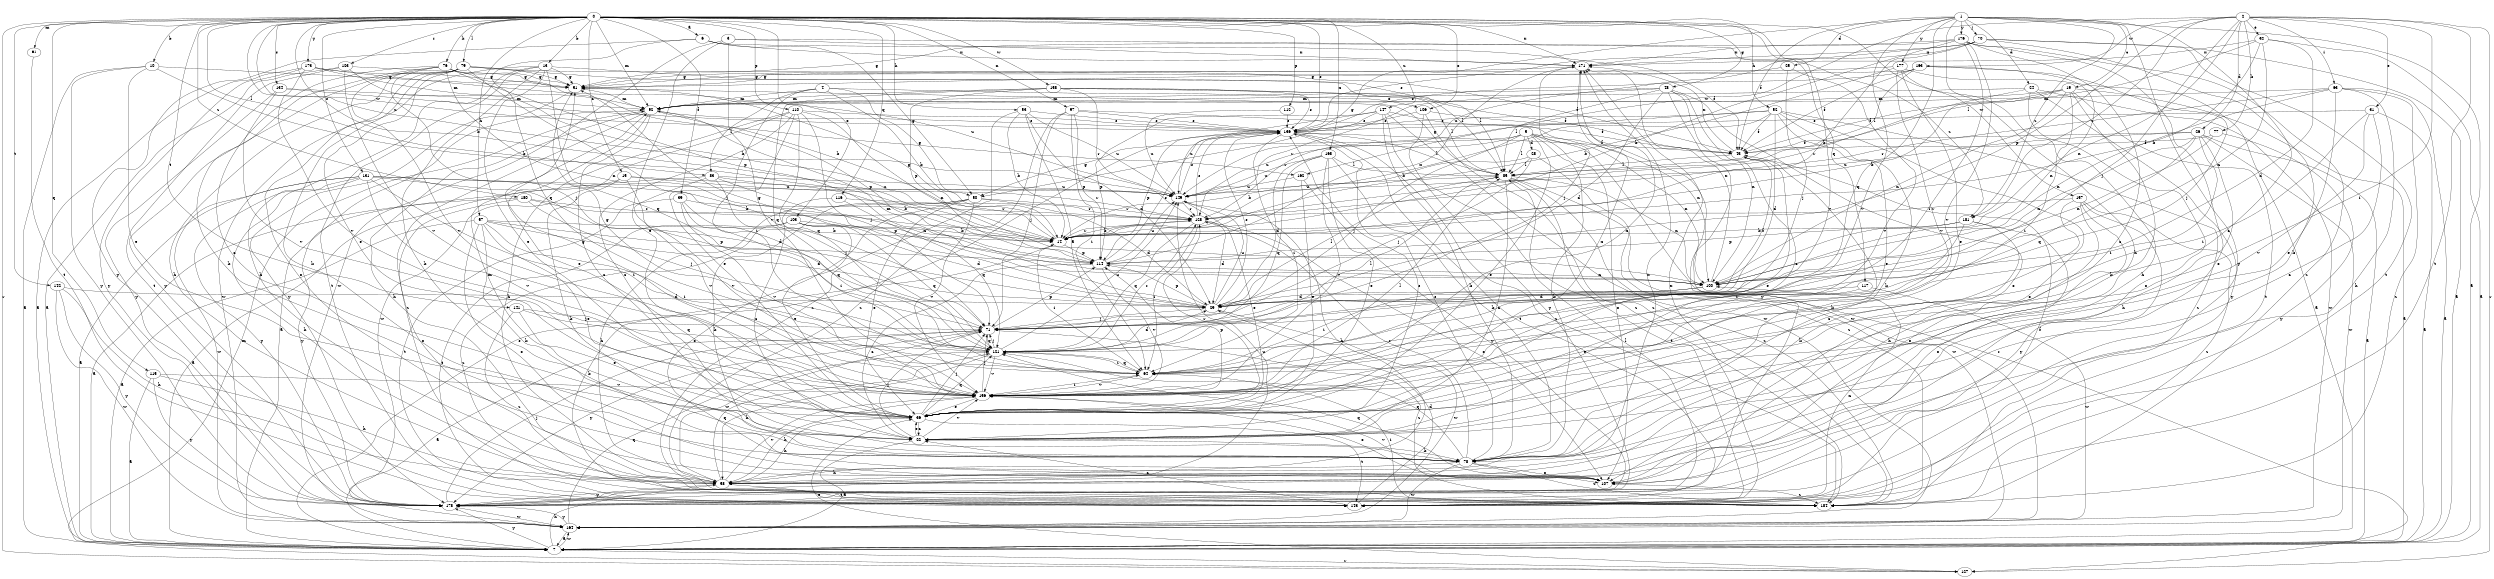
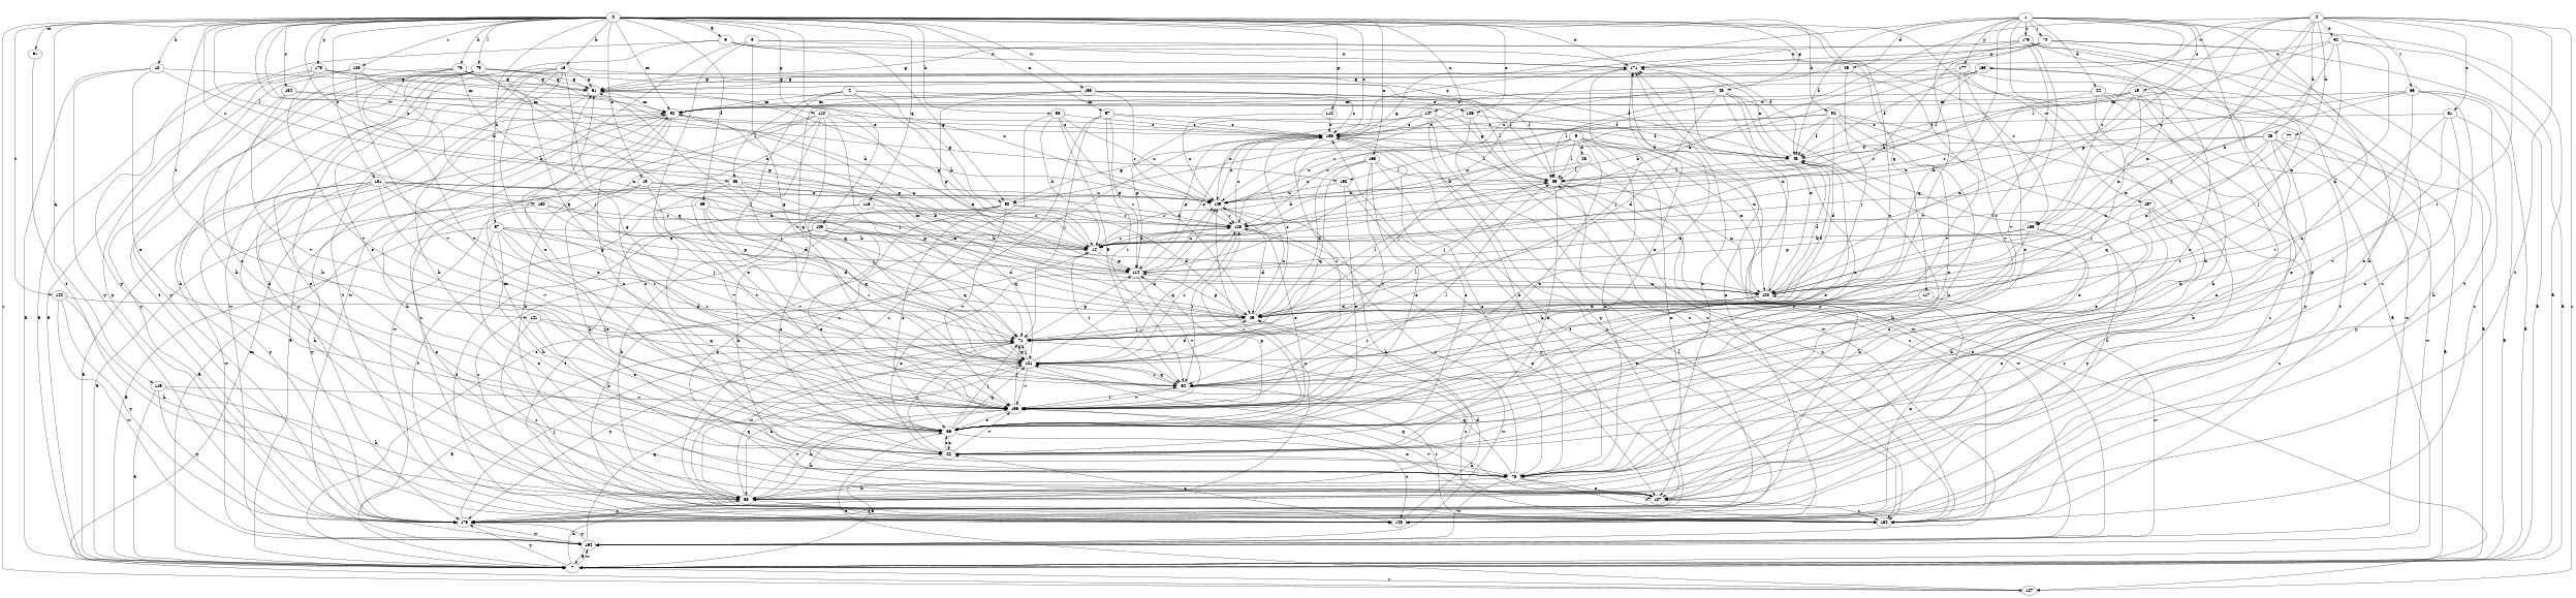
  strict digraph {
    0
    6
    10
    13
    14
    15
    39
    48
    52
    53
    57
    76
    79
    83
    91
    92
    97
    103
    106
    110
    112
    115
    116
    117
    123
    127
    131
    134
    136
    141
    142
    147
    149
    156
    157
    158
    162
    168
    171
    173
    180
    43
    50
    121
    178
    7
    36
    51
    58
    143
    164
    78
    85
    64
    114
    128
    22
    100
    107
    29
    184
    71
    1
    19
    24
    25
    70
    176
    177
-   183 [label=181]
+   183
    2
    26
    31
    32
    63
    77
    163
    3
    4
    5
    28
    0 -> 6 [label=a]
    0 -> 10 [label=b]
    0 -> 13 [label=b]
    0 -> 14 [label=b]
    0 -> 15 [label=c]
    0 -> 39 [label=f]
    0 -> 48 [label=g]
    0 -> 52 [label=h]
    0 -> 53 [label=h]
    0 -> 57 [label=h]
    0 -> 76 [label=k]
    0 -> 79 [label=l]
    0 -> 83 [label=l]
    0 -> 91 [label=m]
    0 -> 92 [label=m]
    0 -> 97 [label=n]
    0 -> 103 [label=o]
    0 -> 106 [label=o]
    0 -> 110 [label=p]
    0 -> 112 [label=p]
    0 -> 115 [label=q]
    0 -> 116 [label=q]
    0 -> 117 [label=q]
    0 -> 123 [label=r]
    0 -> 127 [label=r]
    0 -> 131 [label=s]
    0 -> 134 [label=s]
    0 -> 136 [label=s]
    0 -> 141 [label=t]
    0 -> 142 [label=t]
    0 -> 147 [label=u]
    0 -> 149 [label=u]
    0 -> 156 [label=v]
    0 -> 157 [label=w]
    0 -> 158 [label=w]
    0 -> 162 [label=w]
    0 -> 168 [label=x]
    0 -> 171 [label=x]
    0 -> 173 [label=y]
    0 -> 180 [label=z]
    6 -> 171 [label=x]
    6 -> 43 [label=f]
    6 -> 50 [label=g]
    6 -> 121 [label=q]
    6 -> 178 [label=y]
    10 -> 14 [label=b]
    10 -> 178 [label=y]
    10 -> 7 [label=a]
    10 -> 36 [label=e]
    10 -> 51 [label=g]
    13 -> 121 [label=q]
    13 -> 36 [label=e]
    13 -> 51 [label=g]
    13 -> 58 [label=h]
    13 -> 143 [label=t]
    13 -> 164 [label=w]
    13 -> 78 [label=k]
    13 -> 85 [label=l]
    14 -> 51 [label=g]
    14 -> 64 [label=i]
    14 -> 114 [label=p]
    14 -> 128 [label=r]
    15 -> 149 [label=u]
    15 -> 156 [label=v]
    15 -> 7 [label=a]
    15 -> 78 [label=k]
    15 -> 128 [label=r]
    39 -> 156 [label=v]
    39 -> 121 [label=q]
    39 -> 143 [label=t]
    39 -> 64 [label=i]
    39 -> 128 [label=r]
    48 -> 92 [label=m]
    48 -> 178 [label=y]
    48 -> 85 [label=l]
    48 -> 128 [label=r]
    48 -> 22 [label=c]
    48 -> 100 [label=n]
    48 -> 107 [label=o]
    48 -> 29 [label=d]
    52 -> 14 [label=b]
    52 -> 136 [label=s]
    52 -> 43 [label=f]
    52 -> 36 [label=e]
    52 -> 78 [label=k]
    52 -> 128 [label=r]
    52 -> 107 [label=o]
    52 -> 29 [label=d]
    52 -> 184 [label=z]
    53 -> 14 [label=b]
    53 -> 136 [label=s]
    53 -> 149 [label=u]
    53 -> 64 [label=a]
    53 -> 29 [label=d]
    53 -> 184 [label=z]
    57 -> 14 [label=b]
    57 -> 7 [label=a]
    57 -> 36 [label=e]
    57 -> 78 [label=k]
    57 -> 64 [label=i]
    57 -> 114 [label=p]
    57 -> 107 [label=o]
    57 -> 29 [label=d]
    76 -> 14 [label=b]
    76 -> 156 [label=v]
    76 -> 51 [label=g]
    76 -> 78 [label=k]
    76 -> 114 [label=p]
    76 -> 22 [label=c]
    76 -> 100 [label=n]
    76 -> 71 [label=j]
    79 -> 43 [label=f]
    79 -> 178 [label=y]
    79 -> 36 [label=e]
    79 -> 51 [label=g]
    79 -> 58 [label=h]
    79 -> 78 [label=k]
    79 -> 85 [label=l]
    79 -> 107 [label=o]
    79 -> 71 [label=j]
    83 -> 14 [label=b]
    83 -> 149 [label=u]
    83 -> 156 [label=v]
    83 -> 178 [label=y]
    83 -> 100 [label=n]
    83 -> 71 [label=j]
    91 -> 143 [label=t]
    92 -> 136 [label=s]
    92 -> 7 [label=a]
    92 -> 36 [label=e]
    92 -> 58 [label=h]
    92 -> 114 [label=p]
    92 -> 22 [label=c]
    92 -> 184 [label=z]
    97 -> 136 [label=s]
    97 -> 43 [label=f]
    97 -> 64 [label=i]
    97 -> 114 [label=p]
    97 -> 184 [label=z]
    97 -> 71 [label=j]
    103 -> 14 [label=b]
    103 -> 121 [label=q]
    103 -> 36 [label=e]
    103 -> 143 [label=t]
    103 -> 29 [label=d]
    103 -> 184 [label=z]
    106 -> 136 [label=s]
    106 -> 178 [label=y]
    106 -> 164 [label=w]
    106 -> 184 [label=z]
    110 -> 136 [label=s]
    110 -> 121 [label=q]
    110 -> 36 [label=e]
    110 -> 58 [label=h]
    110 -> 164 [label=w]
    110 -> 22 [label=c]
    110 -> 100 [label=n]
    110 -> 71 [label=j]
    112 -> 136 [label=s]
    112 -> 149 [label=u]
    115 -> 156 [label=v]
    115 -> 178 [label=y]
    115 -> 7 [label=a]
    115 -> 58 [label=h]
    116 -> 121 [label=q]
    116 -> 128 [label=r]
    116 -> 22 [label=c]
    117 -> 36 [label=e]
    117 -> 164 [label=w]
    117 -> 29 [label=d]
    123 -> 14 [label=b]
    123 -> 156 [label=v]
    123 -> 7 [label=a]
    123 -> 51 [label=g]
    123 -> 143 [label=t]
    127 -> 92 [label=m]
    127 -> 36 [label=e]
    131 -> 14 [label=b]
    131 -> 149 [label=u]
    131 -> 156 [label=v]
    131 -> 178 [label=y]
    131 -> 7 [label=a]
    131 -> 58 [label=h]
    131 -> 164 [label=w]
    131 -> 64 [label=i]
    131 -> 29 [label=d]
    134 -> 92 [label=m]
    134 -> 136 [label=s]
    134 -> 156 [label=v]
    134 -> 178 [label=y]
    136 -> 43 [label=f]
    136 -> 143 [label=t]
    136 -> 85 [label=l]
    136 -> 64 [label=i]
    136 -> 114 [label=p]
    136 -> 184 [label=z]
    141 -> 121 [label=q]
    141 -> 36 [label=e]
    141 -> 184 [label=z]
    141 -> 71 [label=j]
    142 -> 178 [label=y]
    142 -> 58 [label=h]
    142 -> 164 [label=w]
    142 -> 29 [label=d]
    147 -> 136 [label=s]
    147 -> 149 [label=u]
    147 -> 164 [label=w]
    147 -> 78 [label=k]
    147 -> 114 [label=p]
    147 -> 100 [label=n]
    147 -> 184 [label=z]
    149 -> 136 [label=s]
    149 -> 36 [label=e]
    149 -> 58 [label=h]
    149 -> 128 [label=r]
    156 -> 171 [label=x]
    156 -> 36 [label=e]
    156 -> 51 [label=g]
    156 -> 58 [label=h]
    156 -> 85 [label=l]
    156 -> 64 [label=i]
    156 -> 114 [label=p]
    156 -> 107 [label=o]
    156 -> 71 [label=j]
    157 -> 178 [label=y]
    157 -> 58 [label=h]
    157 -> 128 [label=r]
    157 -> 22 [label=c]
    157 -> 107 [label=o]
    157 -> 184 [label=z]
    158 -> 92 [label=m]
    158 -> 136 [label=s]
    158 -> 43 [label=f]
    158 -> 121 [label=q]
    158 -> 85 [label=l]
    158 -> 114 [label=p]
    158 -> 128 [label=r]
    162 -> 149 [label=u]
    162 -> 178 [label=y]
    162 -> 36 [label=e]
    168 -> 149 [label=u]
    168 -> 156 [label=v]
    168 -> 121 [label=q]
    168 -> 36 [label=e]
    168 -> 78 [label=k]
    168 -> 85 [label=l]
    168 -> 29 [label=d]
    171 -> 51 [label=g]
    171 -> 71 [label=j]
    173 -> 92 [label=m]
    173 -> 149 [label=u]
    173 -> 156 [label=v]
    173 -> 178 [label=y]
    173 -> 7 [label=a]
    173 -> 51 [label=g]
    180 -> 7 [label=a]
    180 -> 114 [label=p]
    180 -> 128 [label=r]
    180 -> 107 [label=o]
    180 -> 71 [label=j]
    43 -> 171 [label=x]
    43 -> 36 [label=e]
    43 -> 78 [label=k]
    43 -> 85 [label=l]
    50 -> 156 [label=v]
    50 -> 36 [label=e]
    50 -> 58 [label=h]
    50 -> 78 [label=k]
    50 -> 128 [label=r]
    50 -> 107 [label=o]
    50 -> 29 [label=d]
    121 -> 149 [label=u]
    121 -> 156 [label=v]
    121 -> 51 [label=g]
    121 -> 58 [label=h]
    121 -> 85 [label=l]
    121 -> 64 [label=i]
    121 -> 128 [label=r]
    121 -> 29 [label=d]
    121 -> 71 [label=j]
    178 -> 149 [label=u]
    178 -> 164 [label=w]
    178 -> 85 [label=l]
    178 -> 71 [label=j]
    7 -> 127 [label=r]
    7 -> 136 [label=s]
    7 -> 178 [label=y]
    7 -> 58 [label=h]
    7 -> 164 [label=w]
    36 -> 171 [label=x]
    36 -> 121 [label=q]
    36 -> 58 [label=h]
    36 -> 143 [label=t]
    36 -> 128 [label=r]
    36 -> 22 [label=c]
    36 -> 71 [label=j]
    51 -> 92 [label=m]
    51 -> 178 [label=y]
    58 -> 156 [label=v]
    58 -> 171 [label=x]
    58 -> 121 [label=q]
    58 -> 178 [label=y]
    58 -> 143 [label=t]
    58 -> 71 [label=w]
    143 -> 14 [label=b]
    143 -> 171 [label=x]
    143 -> 43 [label=f]
    143 -> 22 [label=c]
    143 -> 100 [label=n]
    143 -> 29 [label=d]
    164 -> 121 [label=q]
    164 -> 178 [label=y]
    164 -> 7 [label=a]
    78 -> 136 [label=s]
    78 -> 121 [label=q]
    78 -> 58 [label=h]
    78 -> 164 [label=w]
    78 -> 128 [label=r]
    78 -> 107 [label=o]
    78 -> 184 [label=z]
    85 -> 149 [label=u]
    85 -> 51 [label=g]
-   85 -> 143 [label=t]
+   116 -> 143 [label=t]
    85 -> 164 [label=w]
    85 -> 22 [label=c]
    85 -> 100 [label=n]
    85 -> 184 [label=z]
    64 -> 156 [label=v]
    64 -> 121 [label=q]
    114 -> 136 [label=s]
    114 -> 149 [label=u]
    114 -> 156 [label=v]
    114 -> 171 [label=x]
    114 -> 22 [label=c]
    114 -> 100 [label=n]
    128 -> 14 [label=b]
    128 -> 136 [label=s]
    128 -> 121 [label=q]
    128 -> 64 [label=i]
    128 -> 107 [label=o]
    128 -> 29 [label=d]
    22 -> 92 [label=m]
    22 -> 136 [label=s]
    22 -> 156 [label=v]
    22 -> 7 [label=a]
    22 -> 36 [label=e]
    22 -> 78 [label=k]
    22 -> 71 [label=j]
    100 -> 171 [label=x]
-   77 -> 43 [label=f]
+   100 -> 43 [label=f]
    100 -> 64 [label=i]
    100 -> 29 [label=d]
    107 -> 156 [label=v]
    107 -> 121 [label=q]
    107 -> 184 [label=z]
    29 -> 92 [label=m]
    29 -> 136 [label=s]
    29 -> 149 [label=u]
    29 -> 43 [label=f]
    29 -> 51 [label=g]
    29 -> 164 [label=w]
    29 -> 85 [label=l]
    29 -> 114 [label=p]
    29 -> 71 [label=j]
    184 -> 64 [label=i]
    71 -> 121 [label=q]
    71 -> 178 [label=y]
    71 -> 7 [label=a]
    71 -> 114 [label=p]
    71 -> 184 [label=z]
    1 -> 156 [label=v]
    1 -> 43 [label=f]
    1 -> 50 [label=g]
    1 -> 121 [label=q]
    1 -> 178 [label=y]
    1 -> 7 [label=a]
    1 -> 58 [label=h]
    1 -> 22 [label=c]
    1 -> 19 [label=c]
    1 -> 24 [label=d]
    1 -> 25 [label=d]
    1 -> 70 [label=j]
    1 -> 176 [label=y]
    1 -> 177 [label=y]
    1 -> 183 [label=z]
    19 -> 14 [label=b]
    19 -> 92 [label=m]
    19 -> 43 [label=f]
    19 -> 7 [label=a]
    19 -> 143 [label=t]
    19 -> 78 [label=k]
    19 -> 64 [label=i]
    19 -> 100 [label=n]
    24 -> 92 [label=m]
    24 -> 178 [label=y]
    24 -> 164 [label=w]
    24 -> 128 [label=r]
    24 -> 107 [label=o]
    25 -> 156 [label=v]
    25 -> 51 [label=g]
    25 -> 71 [label=j]
    70 -> 14 [label=b]
    70 -> 136 [label=s]
    70 -> 149 [label=u]
    70 -> 171 [label=x]
    70 -> 7 [label=a]
    70 -> 143 [label=t]
    70 -> 78 [label=k]
    176 -> 14 [label=b]
    176 -> 156 [label=v]
    176 -> 171 [label=x]
    176 -> 51 [label=g]
    176 -> 64 [label=i]
    176 -> 22 [label=c]
    176 -> 107 [label=o]
    176 -> 184 [label=z]
    177 -> 14 [label=b]
    177 -> 156 [label=v]
    177 -> 7 [label=a]
    177 -> 36 [label=e]
    177 -> 51 [label=g]
    177 -> 58 [label=h]
    183 -> 14 [label=b]
    183 -> 78 [label=k]
    183 -> 64 [label=i]
    183 -> 114 [label=p]
    183 -> 107 [label=o]
    2 -> 127 [label=r]
    2 -> 162 [label=w]
    2 -> 143 [label=t]
    2 -> 64 [label=i]
    2 -> 114 [label=p]
    2 -> 100 [label=n]
    2 -> 71 [label=j]
    2 -> 183 [label=z]
    2 -> 26 [label=d]
    2 -> 31 [label=e]
    2 -> 32 [label=e]
    2 -> 63 [label=i]
    2 -> 77 [label=k]
    2 -> 163 [label=w]
    26 -> 149 [label=u]
    26 -> 43 [label=f]
    26 -> 121 [label=q]
    26 -> 7 [label=a]
    26 -> 58 [label=h]
    26 -> 164 [label=w]
    26 -> 64 [label=i]
    26 -> 100 [label=n]
    31 -> 136 [label=s]
    31 -> 156 [label=v]
    31 -> 7 [label=a]
    31 -> 64 [label=i]
    31 -> 22 [label=c]
    32 -> 14 [label=b]
    32 -> 171 [label=x]
    32 -> 7 [label=a]
    32 -> 85 [label=l]
    32 -> 100 [label=n]
    32 -> 29 [label=d]
    63 -> 92 [label=m]
    63 -> 7 [label=a]
    63 -> 36 [label=e]
    63 -> 58 [label=h]
    63 -> 128 [label=r]
    63 -> 100 [label=n]
    63 -> 184 [label=z]
    77 -> 178 [label=y]
    77 -> 100 [label=n]
    163 -> 136 [label=s]
    163 -> 43 [label=f]
    163 -> 51 [label=g]
    163 -> 85 [label=l]
    163 -> 100 [label=n]
    163 -> 71 [label=j]
    3 -> 156 [label=v]
    3 -> 171 [label=x]
    3 -> 36 [label=e]
    3 -> 164 [label=w]
    3 -> 183 [label=z]
    4 -> 14 [label=b]
    4 -> 83 [label=l]
    4 -> 92 [label=m]
    4 -> 106 [label=o]
    4 -> 50 [label=g]
    4 -> 64 [label=i]
    5 -> 127 [label=r]
    5 -> 149 [label=u]
    5 -> 50 [label=g]
    5 -> 36 [label=e]
    5 -> 78 [label=k]
    5 -> 85 [label=l]
    5 -> 100 [label=n]
    5 -> 107 [label=o]
    5 -> 71 [label=j]
    5 -> 28 [label=d]
    28 -> 14 [label=b]
    28 -> 85 [label=l]
    28 -> 184 [label=z]
    28 -> 71 [label=j]
  }
